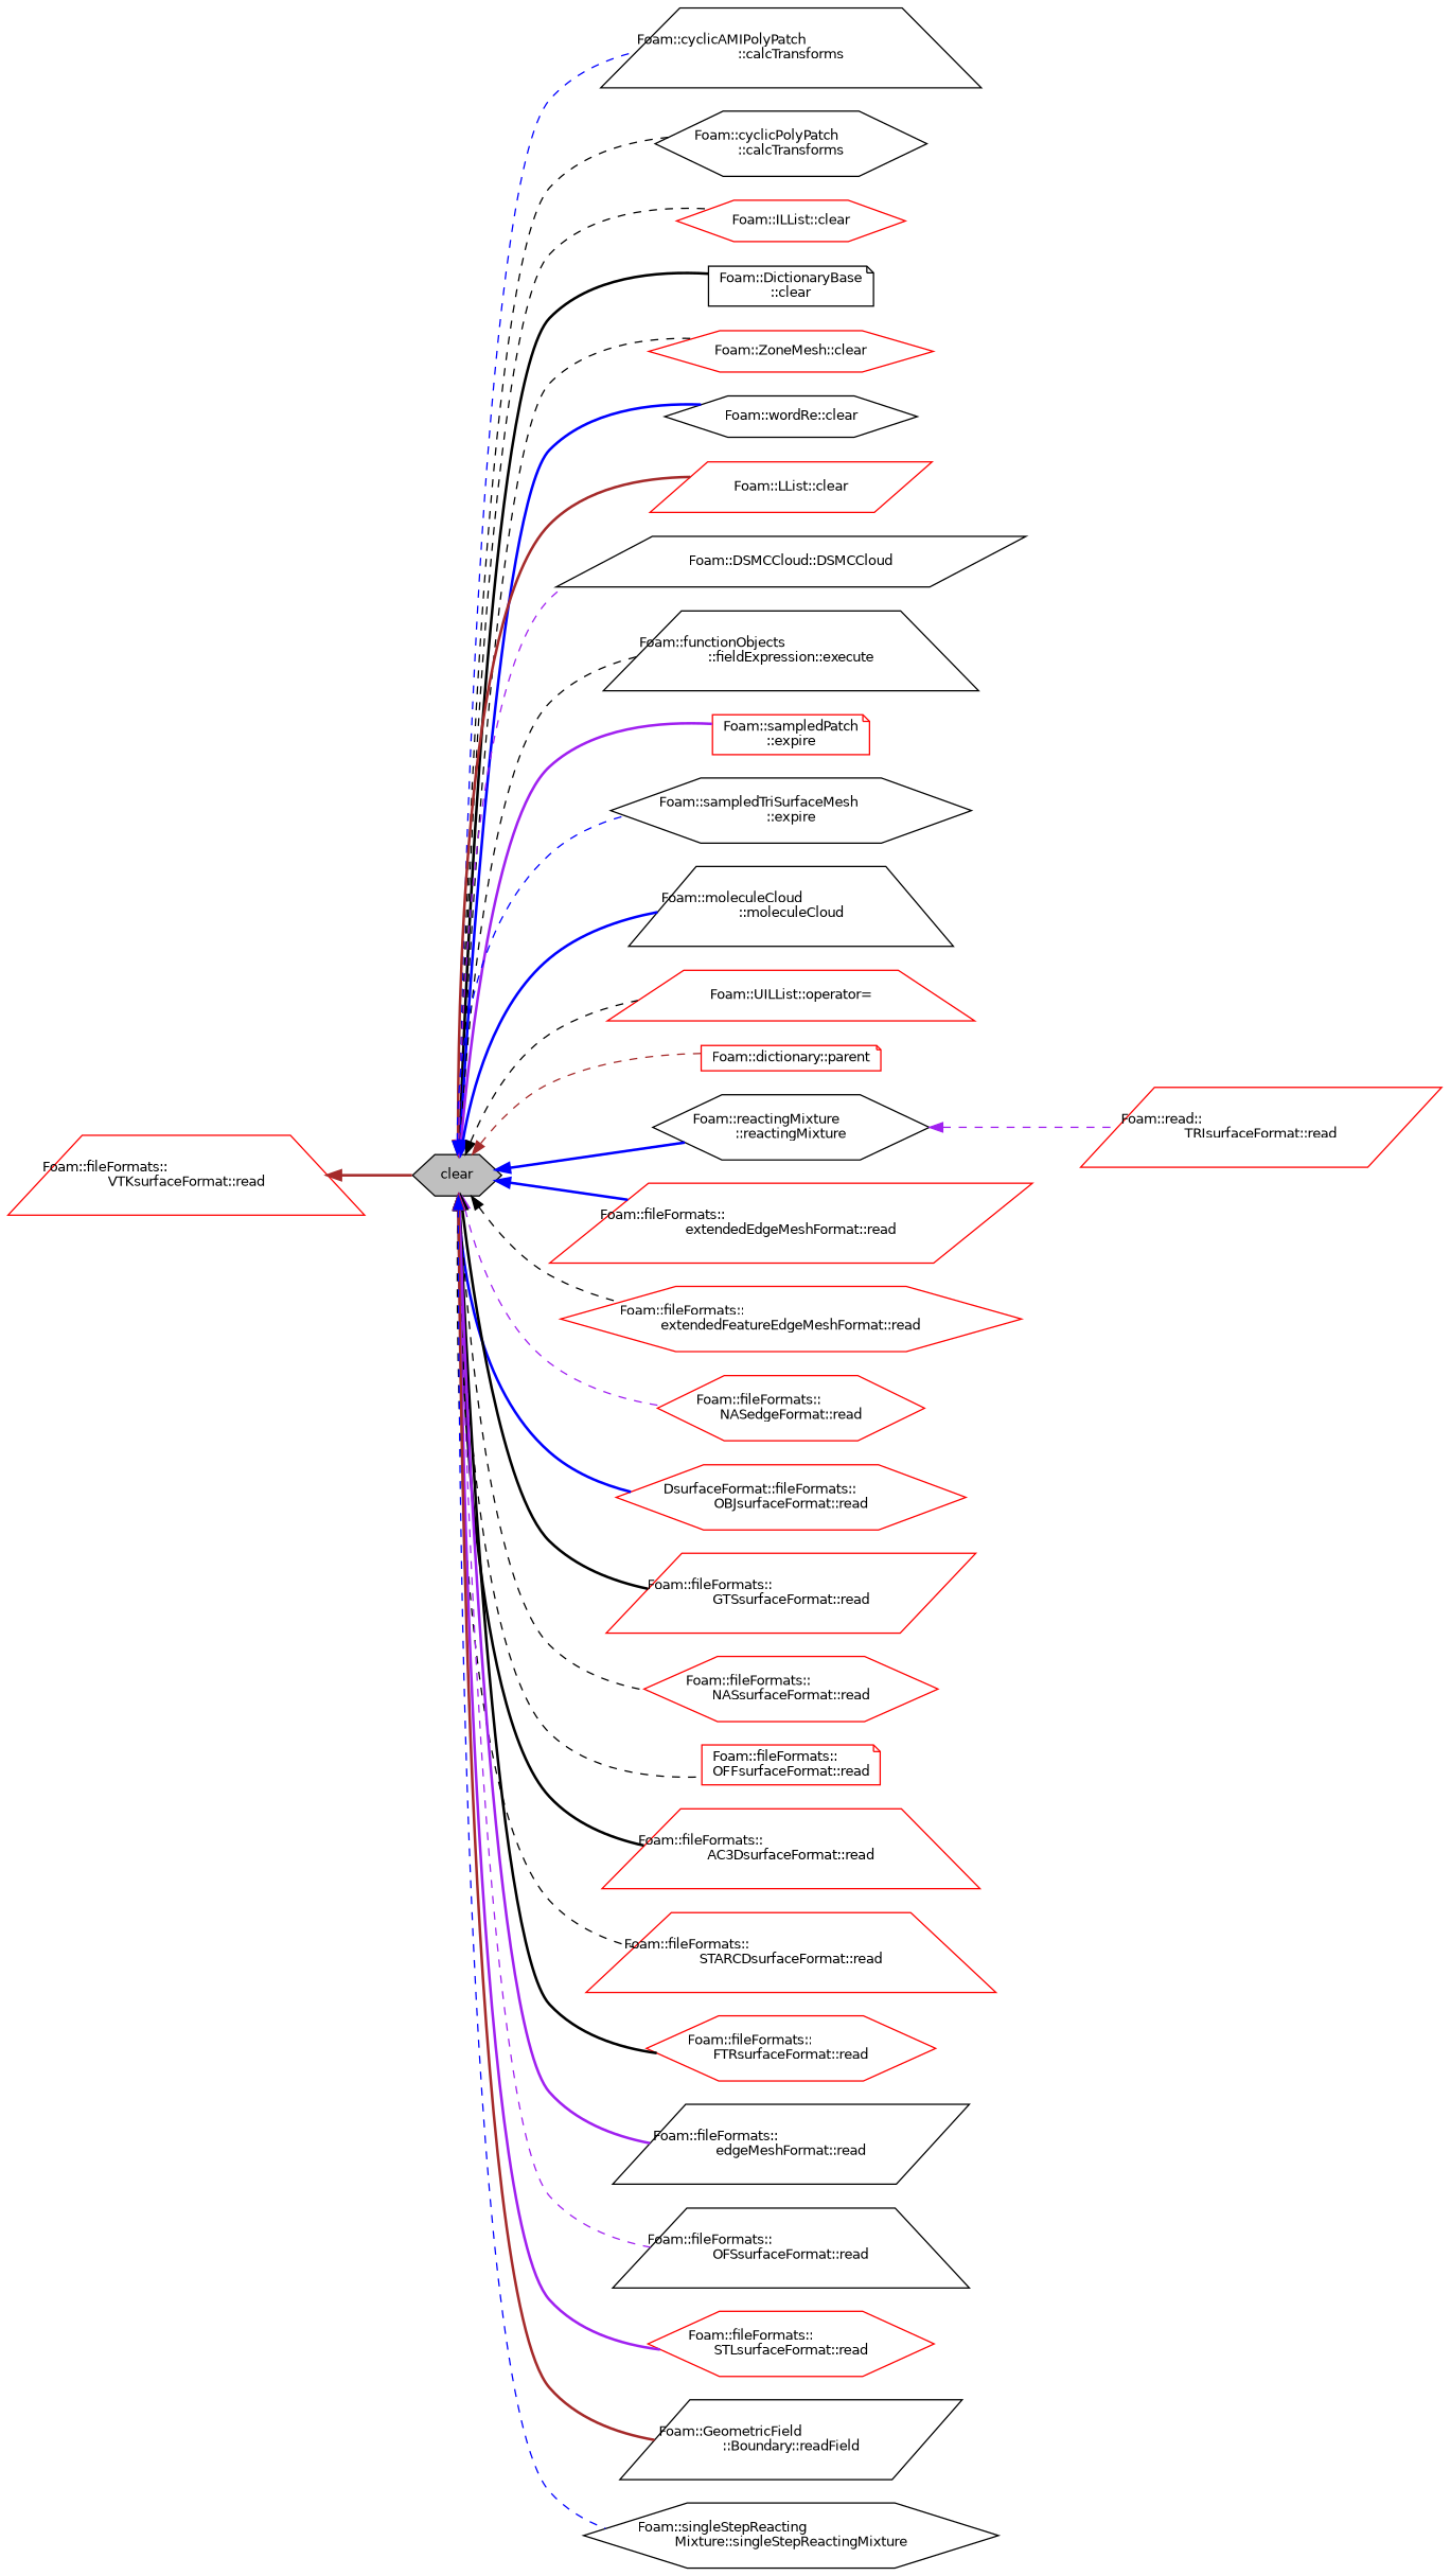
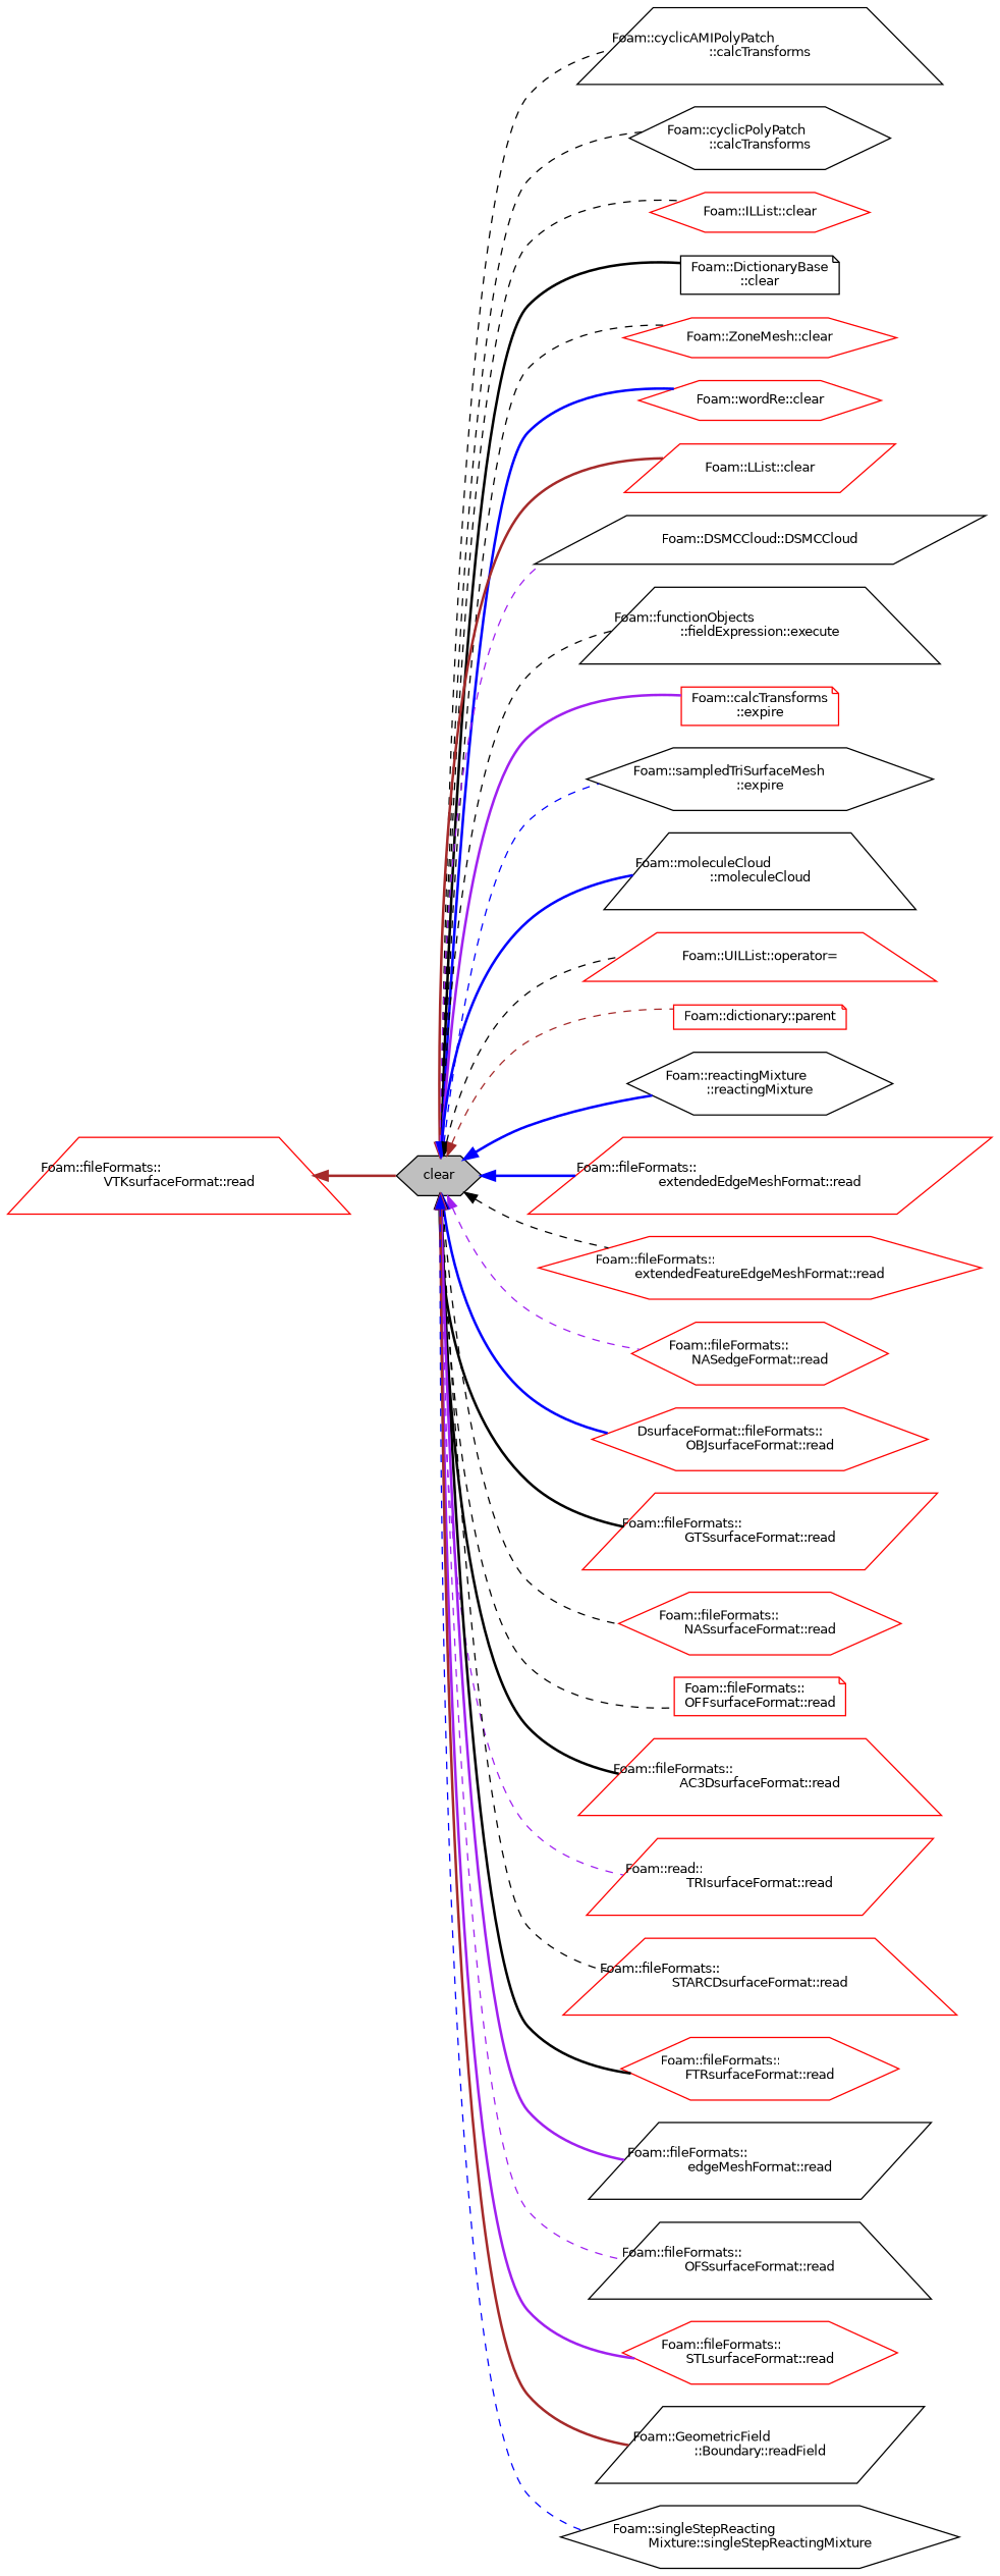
  digraph {
    rankdir=LR
    node [color=red fontname=Helvetica fontsize=10 shape=hexagon]
    edge [color=black dir=back fontname=Helvetica fontsize=10 labelfontname=Helvetica labelfontsize=10 style=dashed]
    n1 [color=black fillcolor=grey75 fontcolor=black height=0.2 label=clear style=filled width=0.4]
    n2 [color=black height=0.2 label="Foam::cyclicAMIPolyPatch\l::calcTransforms" shape=trapezium width=0.4]
    n3 [color=black height=0.2 label="Foam::cyclicPolyPatch\l::calcTransforms" width=0.4]
    n4 [height=0.2 label="Foam::ILList::clear" width=0.4]
    n5 [color=black height=0.2 label="Foam::DictionaryBase\l::clear" shape=note width=0.4]
    n6 [height=0.2 label="Foam::ZoneMesh::clear" width=0.4]
-   n7 [color=black height=0.2 label="Foam::wordRe::clear" width=0.4]
+   n7 [height=0.2 label="Foam::wordRe::clear" width=0.4]
    n8 [height=0.2 label="Foam::LList::clear" shape=parallelogram width=0.4]
    n9 [color=black height=0.2 label="Foam::DSMCCloud::DSMCCloud" shape=parallelogram width=0.4]
    n10 [color=black height=0.2 label="Foam::functionObjects\l::fieldExpression::execute" shape=trapezium width=0.4]
-   n11 [height=0.2 label="Foam::sampledPatch\l::expire" shape=note width=0.4]
+   n11 [height=0.2 label="Foam::calcTransforms\l::expire" shape=note width=0.4]
    n12 [color=black height=0.2 label="Foam::sampledTriSurfaceMesh\l::expire" width=0.4]
    n13 [color=black height=0.2 label="Foam::moleculeCloud\l::moleculeCloud" shape=trapezium width=0.4]
    n14 [height=0.2 label="Foam::UILList::operator=" shape=trapezium width=0.4]
    n15 [height=0.2 label="Foam::dictionary::parent" shape=note width=0.4]
    n16 [color=black height=0.2 label="Foam::reactingMixture\l::reactingMixture" width=0.4]
    n17 [height=0.2 label="Foam::fileFormats::\lextendedEdgeMeshFormat::read" shape=parallelogram width=0.4]
    n18 [height=0.2 label="Foam::fileFormats::\lextendedFeatureEdgeMeshFormat::read" width=0.4]
    n19 [height=0.2 label="Foam::fileFormats::\lNASedgeFormat::read" width=0.4]
    n20 [height=0.2 label="DsurfaceFormat::fileFormats::\lOBJsurfaceFormat::read" width=0.4]
    n21 [height=0.2 label="Foam::fileFormats::\lGTSsurfaceFormat::read" shape=parallelogram width=0.4]
    n22 [height=0.2 label="Foam::fileFormats::\lNASsurfaceFormat::read" width=0.4]
    n23 [height=0.2 label="Foam::fileFormats::\lOFFsurfaceFormat::read" shape=note width=0.4]
    n24 [height=0.2 label="Foam::fileFormats::\lAC3DsurfaceFormat::read" shape=trapezium width=0.4]
    n25 [height=0.2 label="Foam::read::\lTRIsurfaceFormat::read" shape=parallelogram width=0.4]
    n26 [height=0.2 label="Foam::fileFormats::\lSTARCDsurfaceFormat::read" shape=trapezium width=0.4]
    n27 [height=0.2 label="Foam::fileFormats::\lFTRsurfaceFormat::read" width=0.4]
    n28 [color=black height=0.2 label="Foam::fileFormats::\ledgeMeshFormat::read" shape=parallelogram width=0.4]
    n29 [color=black height=0.2 label="Foam::fileFormats::\lOFSsurfaceFormat::read" shape=trapezium width=0.4]
    n30 [height=0.2 label="Foam::fileFormats::\lSTLsurfaceFormat::read" width=0.4]
    n31 [color=black height=0.2 label="Foam::GeometricField\l::Boundary::readField" shape=parallelogram width=0.4]
    n32 [color=black height=0.2 label="Foam::singleStepReacting\lMixture::singleStepReactingMixture" width=0.4]
    n33 [height=0.2 label="Foam::fileFormats::\lVTKsurfaceFormat::read" shape=trapezium width=0.4]
-   n1 -> n2 [color=blue]
+   n1 -> n2
    n1 -> n3
    n1 -> n4
    n1 -> n5 [style=bold]
    n1 -> n6
    n1 -> n7 [color=blue style=bold]
    n1 -> n8 [color=brown style=bold]
    n1 -> n9 [color=purple]
    n1 -> n10
    n1 -> n11 [color=purple style=bold]
    n1 -> n12 [color=blue]
    n1 -> n13 [color=blue style=bold]
    n1 -> n14
    n1 -> n15 [color=brown]
    n1 -> n16 [color=blue style=bold]
    n1 -> n17 [color=blue style=bold]
    n1 -> n18
    n1 -> n19 [color=purple]
    n1 -> n20 [color=blue style=bold]
    n1 -> n21 [style=bold]
    n1 -> n22
    n1 -> n23
    n1 -> n24 [style=bold]
-   n16 -> n25 [color=purple]
+   n1 -> n25 [color=purple]
    n1 -> n26
    n1 -> n27 [style=bold]
    n1 -> n28 [color=purple style=bold]
    n1 -> n29 [color=purple]
    n1 -> n30 [color=purple style=bold]
    n1 -> n31 [color=brown style=bold]
    n1 -> n32 [color=blue]
    n33 -> n1 [color=brown style=bold]
  }
